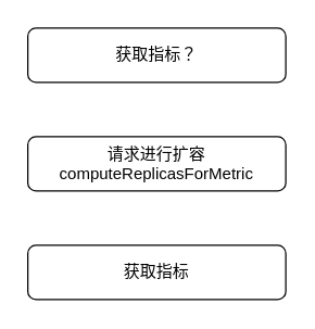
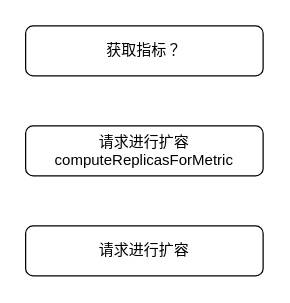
  <mxCell id="0" />
  <mxCell id="1" parent="0" />
- <mxCell id="2" value="获取指标" style="rounded=1;whiteSpace=wrap;html=1;" vertex="1" parent="1"><mxGeometry x="20" y="180" width="190" height="40" as="geometry" /></mxCell>
+ <mxCell id="2" value="请求进行扩容" style="rounded=1;whiteSpace=wrap;html=1;" vertex="1" parent="1"><mxGeometry x="20" y="180" width="190" height="40" as="geometry" /></mxCell>
  <mxCell id="3" value="请求进行扩容&lt;br&gt;computeReplicasForMetric" style="rounded=1;whiteSpace=wrap;html=1;" vertex="1" parent="1"><mxGeometry x="20" y="100" width="190" height="40" as="geometry" /></mxCell>
  <mxCell id="4" value="获取指标？" style="rounded=1;whiteSpace=wrap;html=1;" vertex="1" parent="1"><mxGeometry x="20" y="20" width="190" height="40" as="geometry" /></mxCell>
